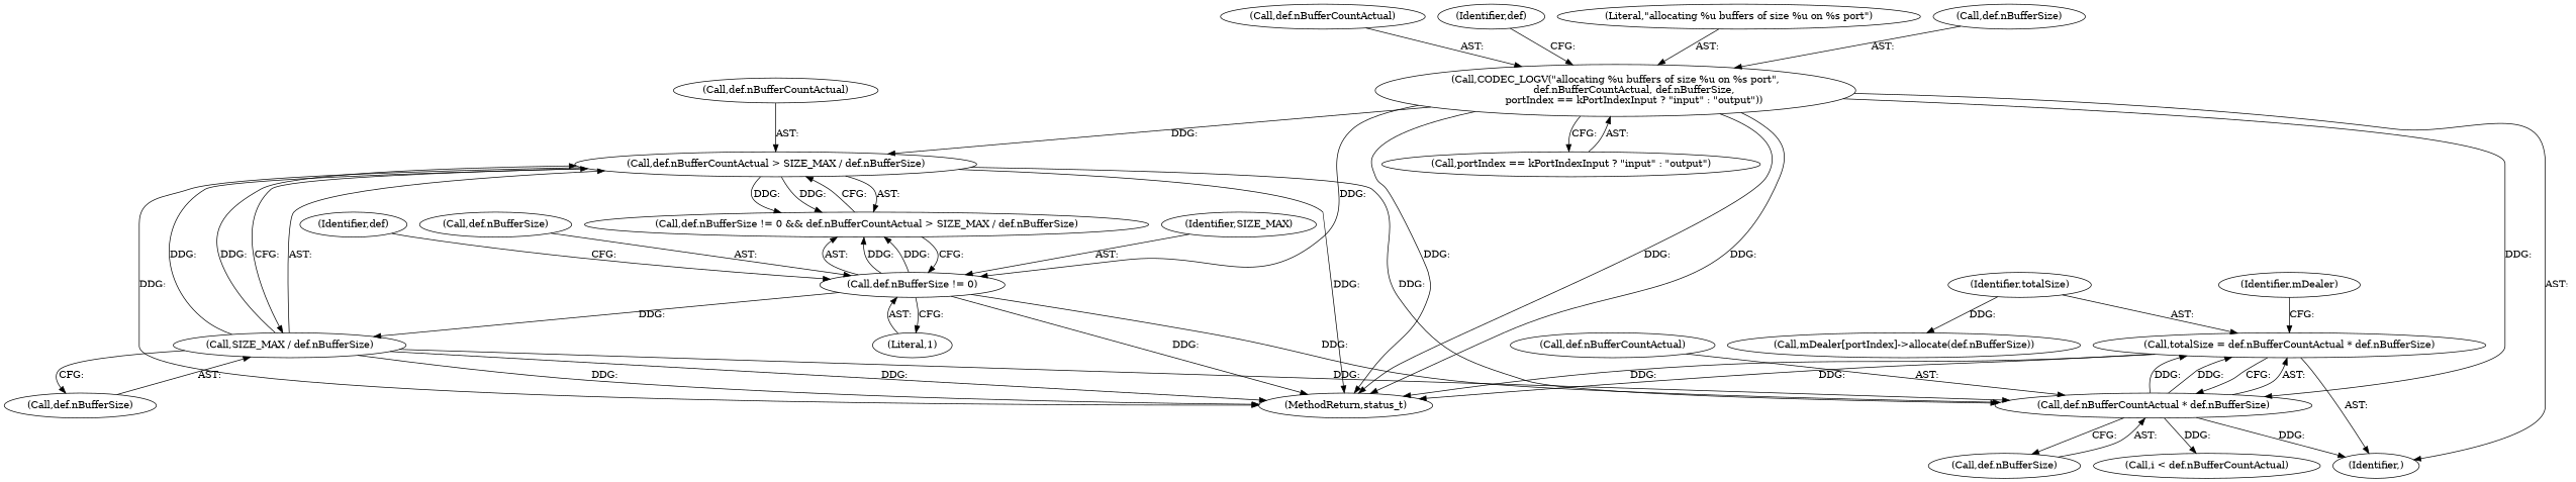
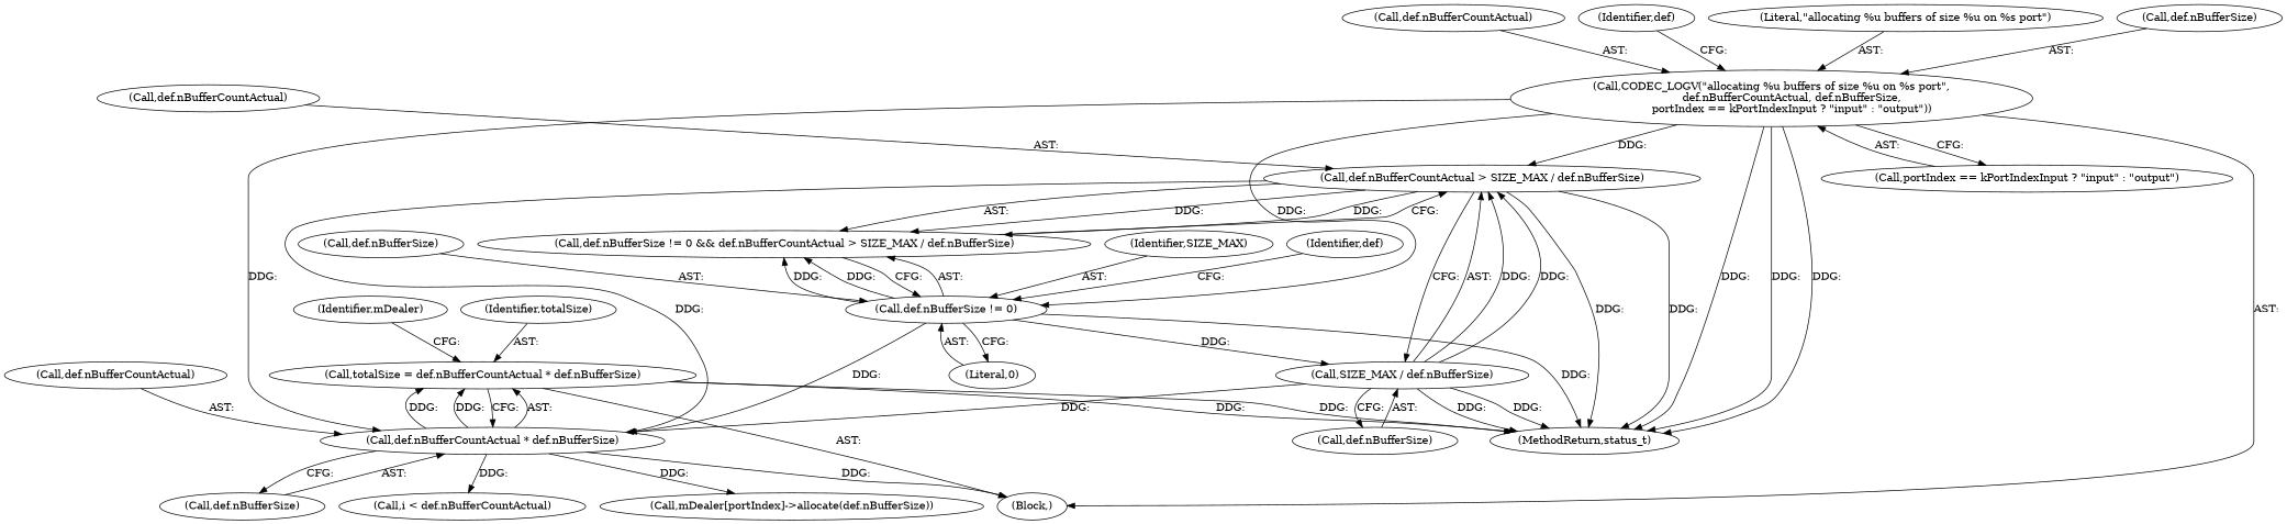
  digraph {
    n1 [label="(Call,totalSize = def.nBufferCountActual * def.nBufferSize)"]
    n2 [label="(Call,def.nBufferCountActual * def.nBufferSize)"]
    n3 [label="(MethodReturn,status_t)"]
-   n4 [label="(Identifier,)"]
+   n4 [label="(Block,)"]
    n5 [label="(Call,def.nBufferSize)"]
    n6 [label="(Call,i < def.nBufferCountActual)"]
    n7 [label="(Call,mDealer[portIndex]->allocate(def.nBufferSize))"]
    n8 [label="(Call,CODEC_LOGV(\"allocating %u buffers of size %u on %s port\",\n            def.nBufferCountActual, def.nBufferSize,\n            portIndex == kPortIndexInput ? \"input\" : \"output\"))"]
    n9 [label="(Call,def.nBufferCountActual > SIZE_MAX / def.nBufferSize)"]
    n10 [label="(Call,def.nBufferSize != 0)"]
    n11 [label="(Call,portIndex == kPortIndexInput ? \"input\" : \"output\")"]
    n12 [label="(Call,SIZE_MAX / def.nBufferSize)"]
    n13 [label="(Call,def.nBufferSize != 0 && def.nBufferCountActual > SIZE_MAX / def.nBufferSize)"]
-   n14 [label="(Literal,1)"]
+   n14 [label="(Literal,0)"]
    n15 [label="(Call,def.nBufferSize)"]
    n16 [label="(Identifier,def)"]
    n17 [label="(Call,def.nBufferCountActual)"]
    n18 [label="(Identifier,def)"]
    n19 [label="(Call,def.nBufferCountActual)"]
    n20 [label="(Call,def.nBufferSize)"]
    n21 [label="(Identifier,totalSize)"]
    n22 [label="(Identifier,SIZE_MAX)"]
    n23 [label="(Identifier,mDealer)"]
    n24 [label="(Literal,\"allocating %u buffers of size %u on %s port\")"]
    n25 [label="(Call,def.nBufferCountActual)"]
    n26 [label="(Call,def.nBufferSize)"]
    n1 -> n2 [label="CFG: "]
    n1 -> n3 [label="DDG: "]
    n1 -> n3 [label="DDG: "]
    n1 -> n4 [label="AST: "]
    n2 -> n1 [label="AST: "]
    n2 -> n1 [label="DDG: "]
    n2 -> n1 [label="DDG: "]
    n2 -> n4 [label="DDG: "]
    n2 -> n5 [label="CFG: "]
    n2 -> n6 [label="DDG: "]
-   n21 -> n7 [label="DDG: "]
+   n2 -> n7 [label="DDG: "]
    n5 -> n2 [label="AST: "]
    n8 -> n2 [label="DDG: "]
    n8 -> n3 [label="DDG: "]
    n8 -> n3 [label="DDG: "]
    n8 -> n3 [label="DDG: "]
    n8 -> n4 [label="AST: "]
    n8 -> n9 [label="DDG: "]
    n8 -> n10 [label="DDG: "]
    n8 -> n11 [label="CFG: "]
    n9 -> n2 [label="DDG: "]
    n9 -> n3 [label="DDG: "]
    n9 -> n3 [label="DDG: "]
    n9 -> n12 [label="CFG: "]
    n9 -> n13 [label="AST: "]
    n9 -> n13 [label="DDG: "]
    n9 -> n13 [label="DDG: "]
    n10 -> n2 [label="DDG: "]
    n10 -> n3 [label="DDG: "]
    n10 -> n12 [label="DDG: "]
    n10 -> n13 [label="AST: "]
    n10 -> n13 [label="DDG: "]
    n10 -> n13 [label="DDG: "]
    n10 -> n14 [label="CFG: "]
    n11 -> n8 [label="AST: "]
    n12 -> n2 [label="DDG: "]
    n12 -> n3 [label="DDG: "]
    n12 -> n3 [label="DDG: "]
    n12 -> n9 [label="AST: "]
    n12 -> n9 [label="DDG: "]
    n12 -> n9 [label="DDG: "]
    n12 -> n15 [label="CFG: "]
    n13 -> n9 [label="CFG: "]
    n13 -> n10 [label="CFG: "]
    n14 -> n10 [label="AST: "]
    n15 -> n12 [label="AST: "]
    n16 -> n10 [label="CFG: "]
    n17 -> n8 [label="AST: "]
    n18 -> n8 [label="CFG: "]
    n19 -> n2 [label="AST: "]
    n20 -> n10 [label="AST: "]
    n21 -> n1 [label="AST: "]
    n22 -> n10 [label="AST: "]
    n23 -> n1 [label="CFG: "]
    n24 -> n8 [label="AST: "]
    n25 -> n9 [label="AST: "]
    n26 -> n8 [label="AST: "]
  }
